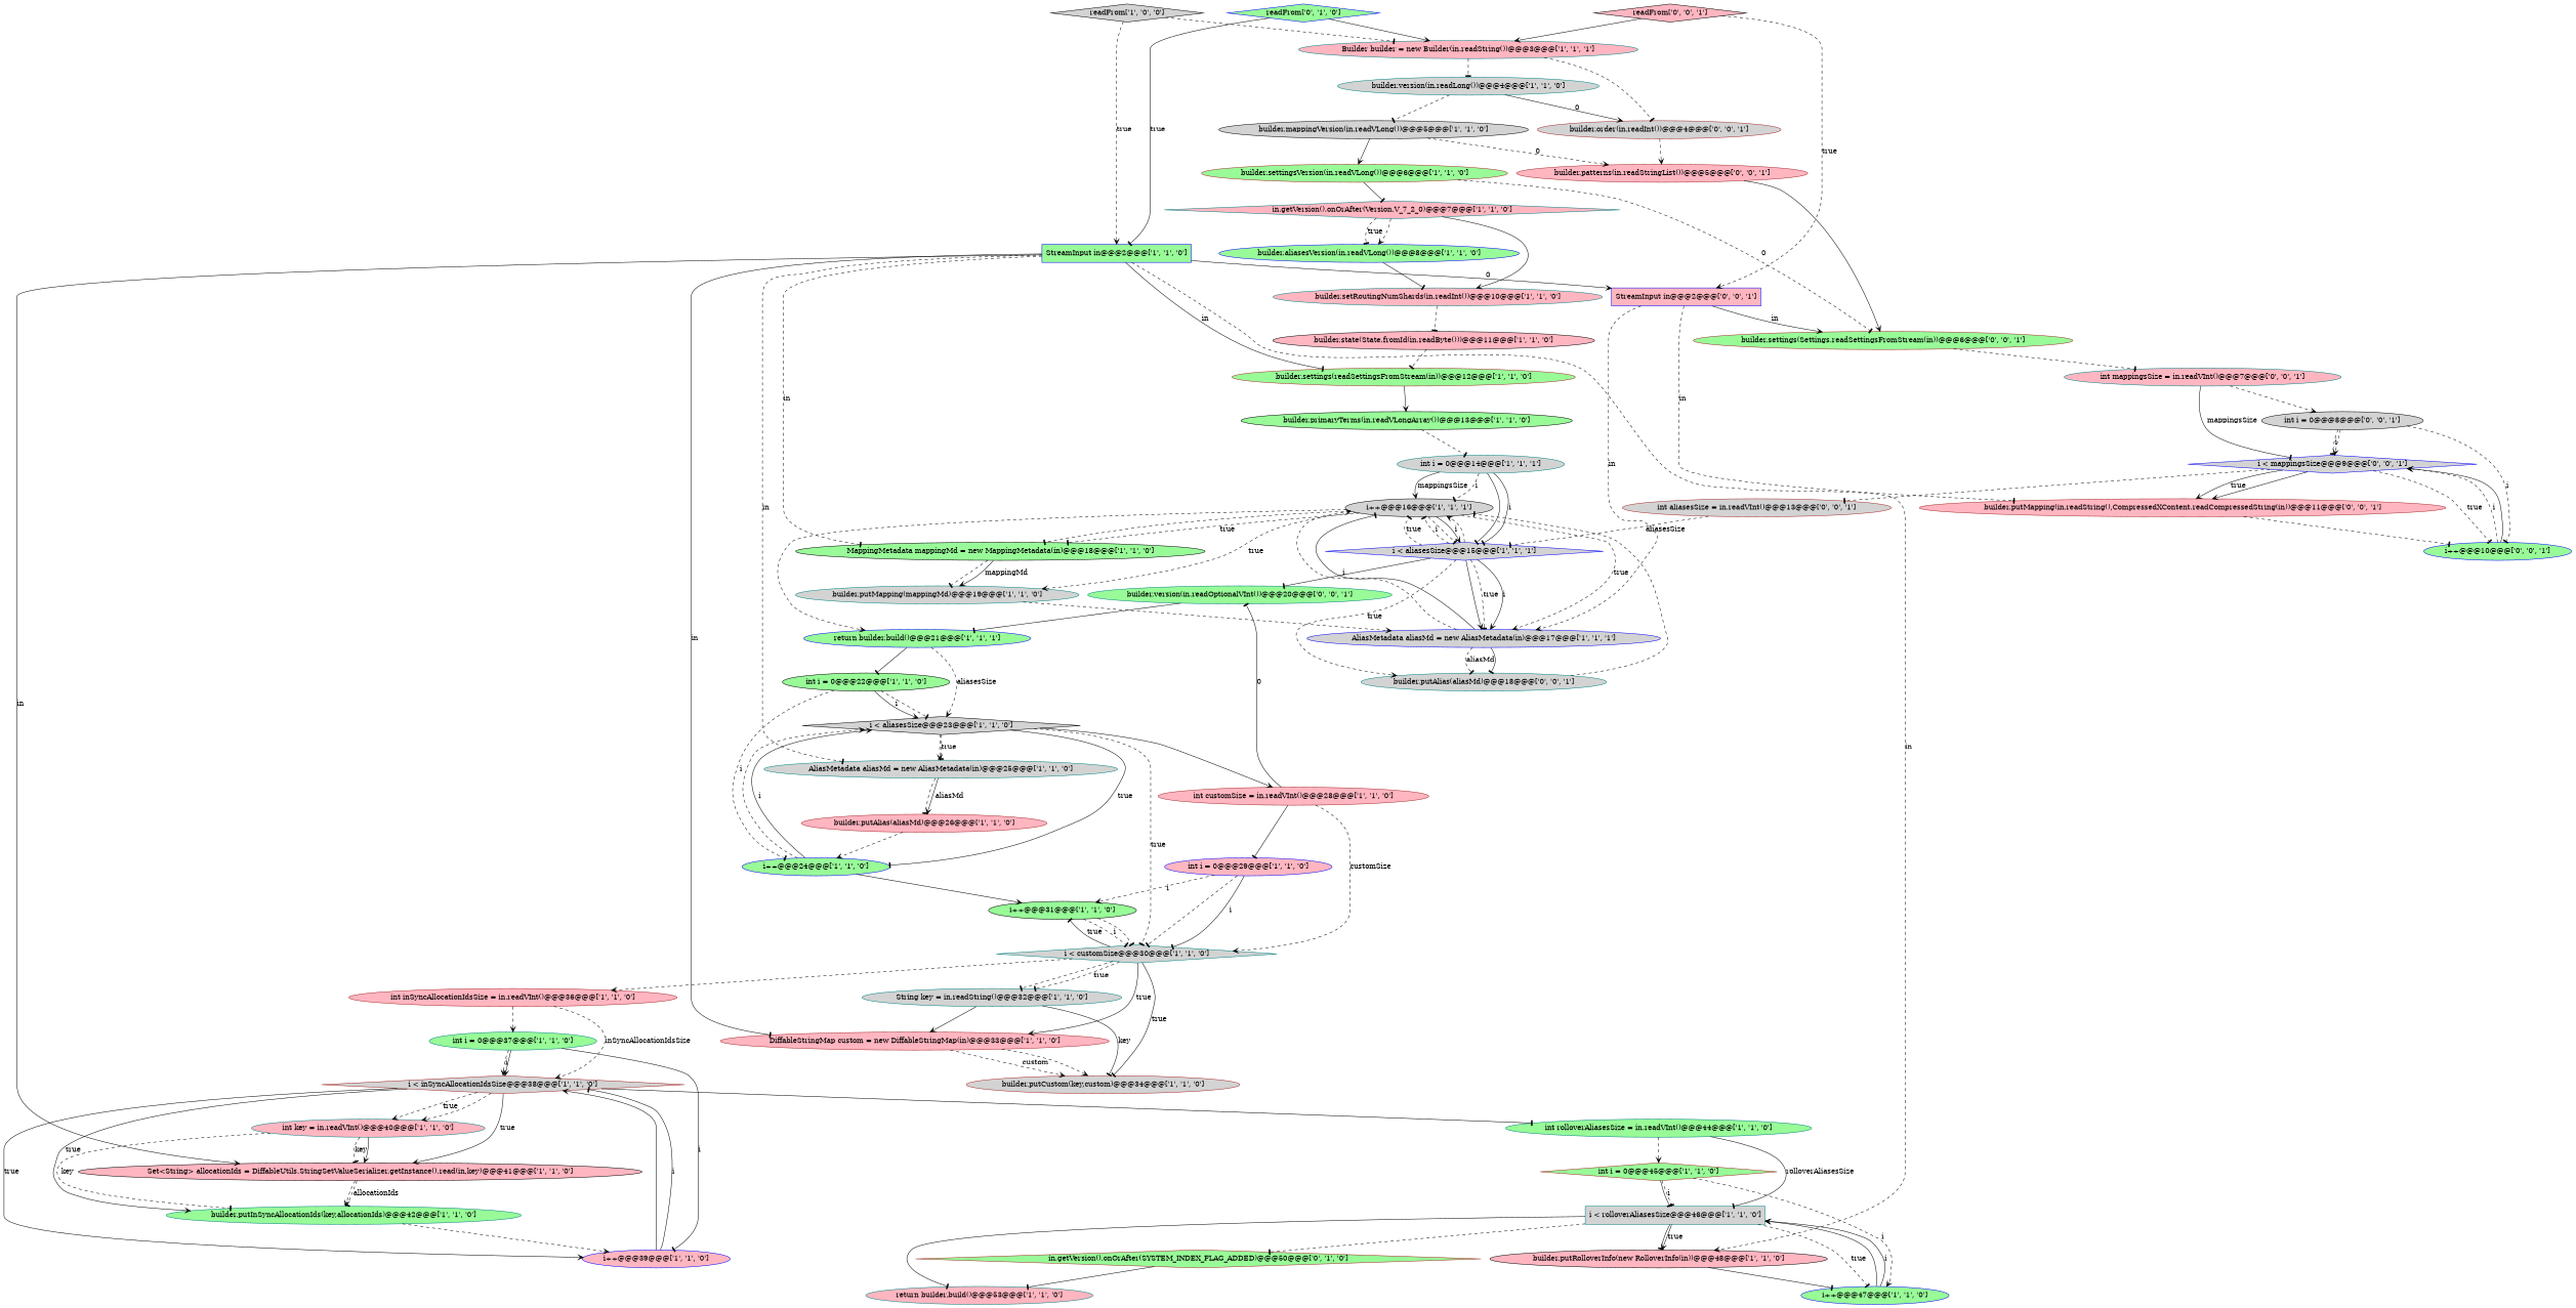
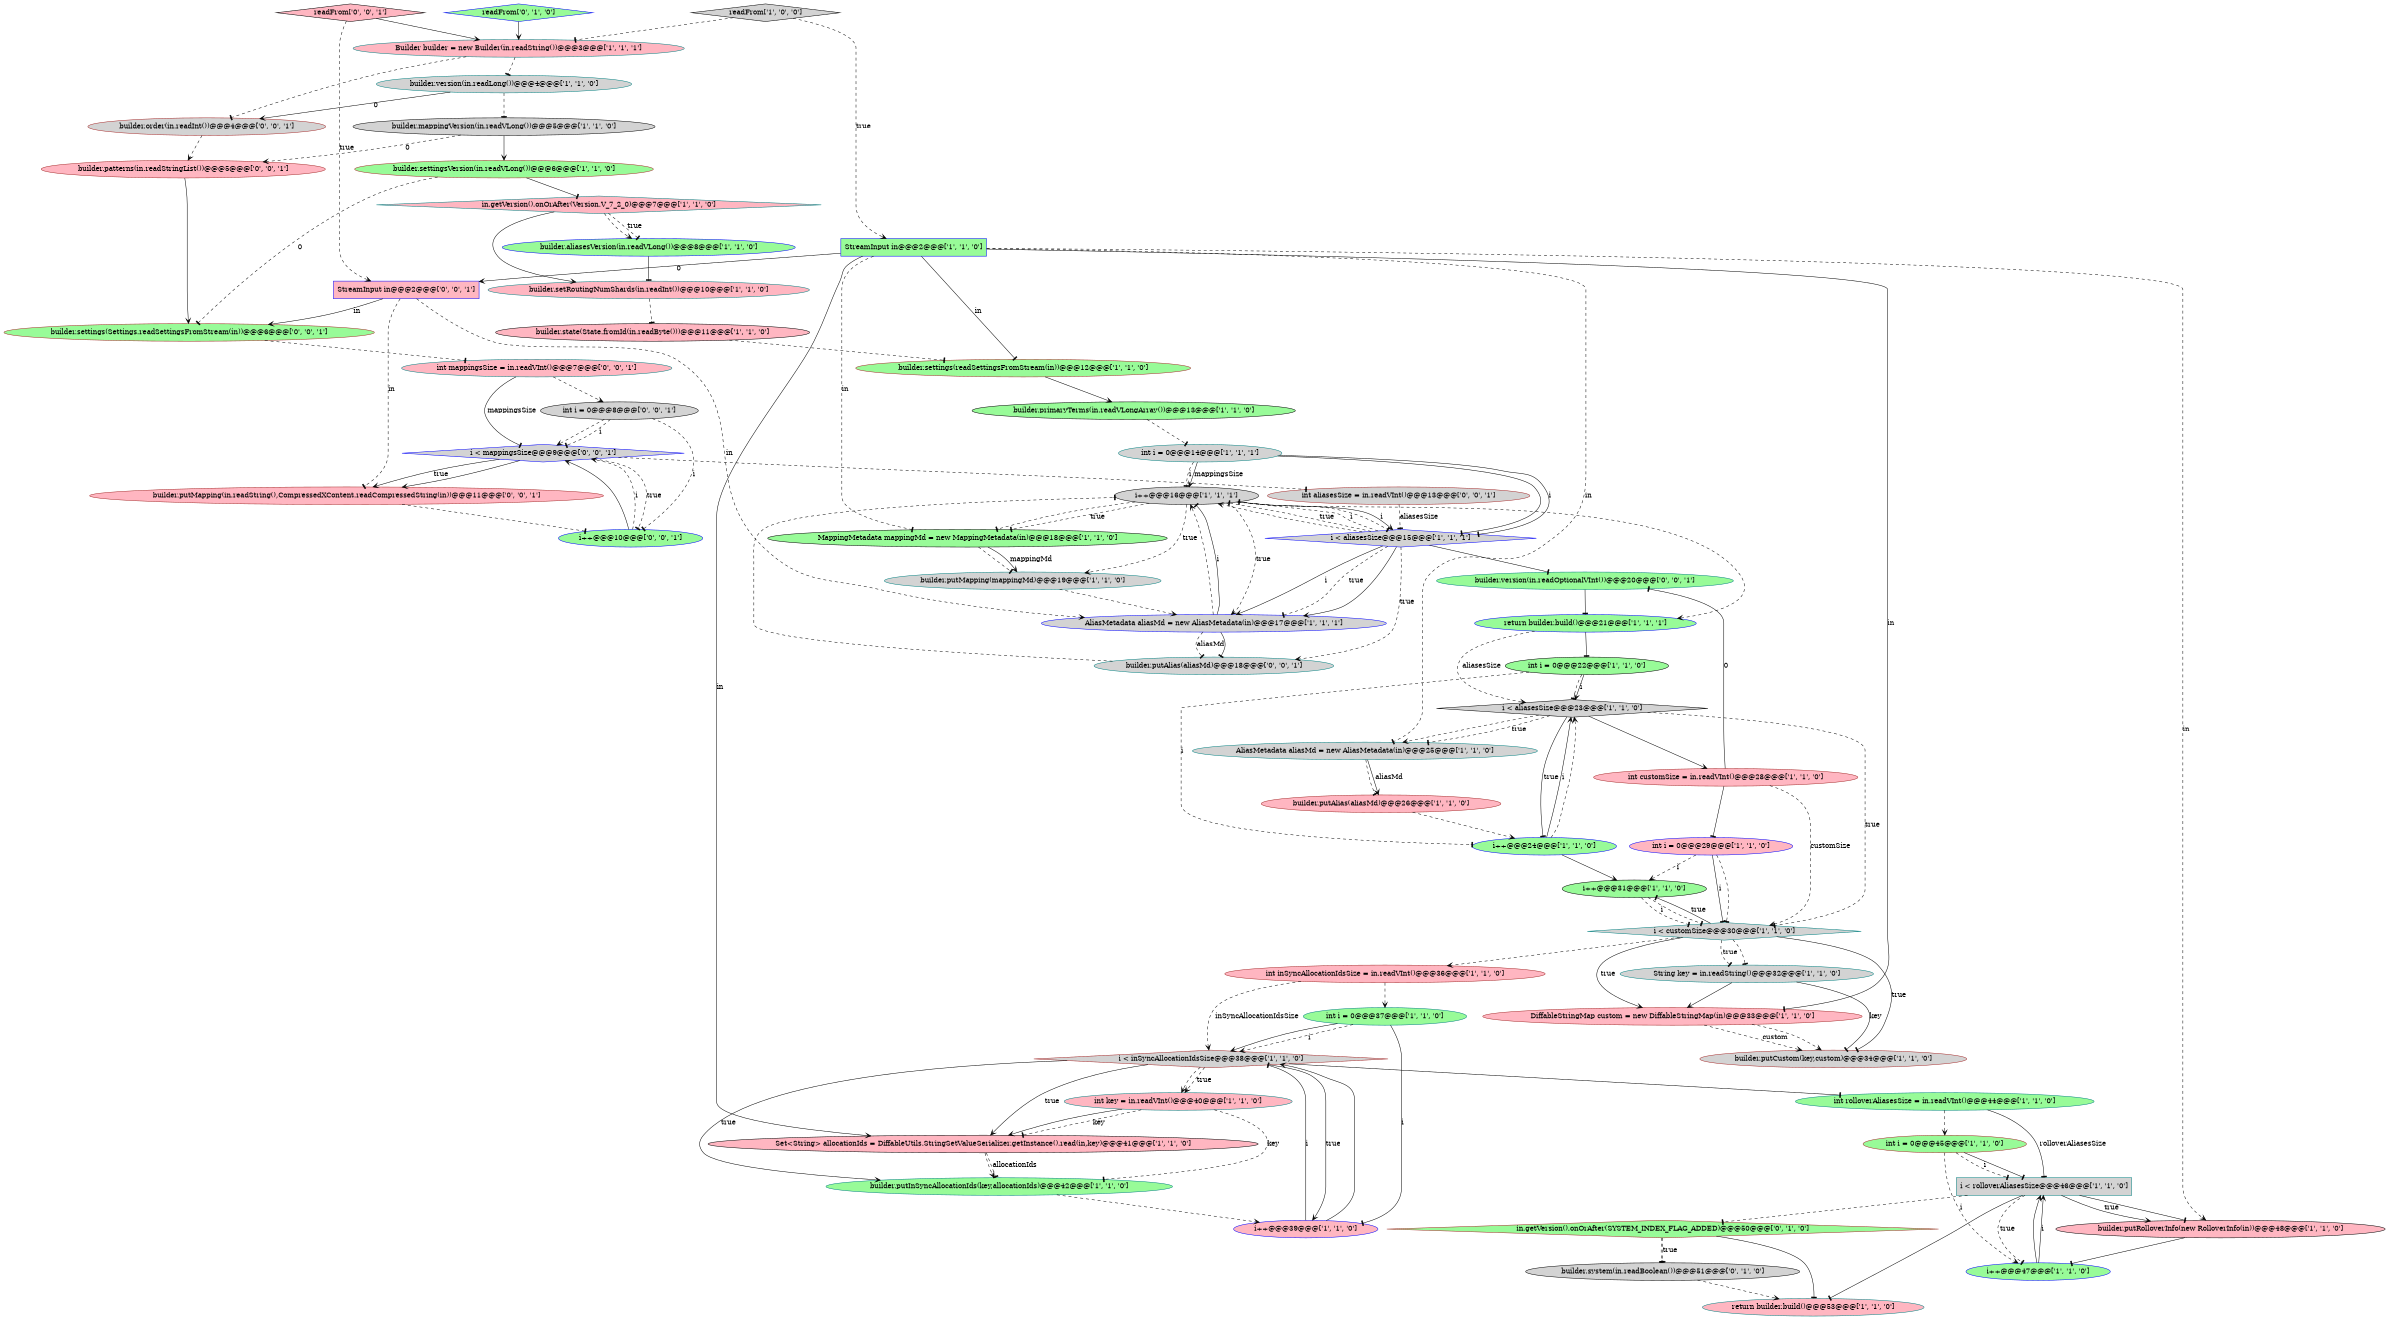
  digraph {
    node [color=teal fillcolor=lightgrey shape=ellipse style=filled]
    edge [arrowhead=tee style=dashed]
    n1 [color=black fillcolor=palegreen label="builder.primaryTerms(in.readVLongArray())@@@13@@@['1', '1', '0']"]
    n2 [label="int i = 0@@@14@@@['1', '1', '1']"]
    n3 [color=black label="i++@@@16@@@['1', '1', '1']"]
    n4 [color=blue label="i < aliasesSize@@@15@@@['1', '1', '1']" shape=diamond]
    n5 [label="builder.putAlias(aliasMd)@@@18@@@['0', '0', '1']"]
    n6 [color=black fillcolor=palegreen label="MappingMetadata mappingMd = new MappingMetadata(in)@@@18@@@['1', '1', '0']"]
    n7 [label="builder.putMapping(mappingMd)@@@19@@@['1', '1', '0']"]
    n8 [color=blue label="AliasMetadata aliasMd = new AliasMetadata(in)@@@17@@@['1', '1', '1']"]
    n9 [color=blue fillcolor=palegreen label="return builder.build()@@@21@@@['1', '1', '1']"]
    n10 [label="builder.version(in.readLong())@@@4@@@['1', '1', '0']"]
    n11 [color=brown label="builder.order(in.readInt())@@@4@@@['0', '0', '1']"]
    n12 [color=black label="builder.mappingVersion(in.readVLong())@@@5@@@['1', '1', '0']"]
    n13 [color=brown fillcolor=lightpink label="builder.patterns(in.readStringList())@@@5@@@['0', '0', '1']"]
    n14 [color=brown fillcolor=palegreen label="builder.settingsVersion(in.readVLong())@@@6@@@['1', '1', '0']"]
    n15 [color=black label="i < aliasesSize@@@23@@@['1', '1', '0']" shape=diamond]
    n16 [color=blue fillcolor=palegreen label="i++@@@24@@@['1', '1', '0']"]
    n17 [label="AliasMetadata aliasMd = new AliasMetadata(in)@@@25@@@['1', '1', '0']"]
    n18 [color=brown fillcolor=lightpink label="int customSize = in.readVInt()@@@28@@@['1', '1', '0']"]
    n19 [label="i < customSize@@@30@@@['1', '1', '0']" shape=diamond]
    n20 [color=black fillcolor=palegreen label="i++@@@31@@@['1', '1', '0']"]
    n21 [color=brown fillcolor=lightpink label="builder.putAlias(aliasMd)@@@26@@@['1', '1', '0']"]
    n22 [fillcolor=palegreen label="builder.version(in.readOptionalVInt())@@@20@@@['0', '0', '1']"]
    n23 [color=blue fillcolor=lightpink label="int i = 0@@@29@@@['1', '1', '0']"]
    n24 [color=brown fillcolor=palegreen label="builder.settings(readSettingsFromStream(in))@@@12@@@['1', '1', '0']"]
    n25 [color=brown label="i < inSyncAllocationIdsSize@@@38@@@['1', '1', '0']" shape=diamond]
    n26 [color=black fillcolor=lightpink label="Set<String> allocationIds = DiffableUtils.StringSetValueSerializer.getInstance().read(in,key)@@@41@@@['1', '1', '0']"]
    n27 [fillcolor=lightpink label="int key = in.readVInt()@@@40@@@['1', '1', '0']"]
    n28 [fillcolor=palegreen label="int rolloverAliasesSize = in.readVInt()@@@44@@@['1', '1', '0']"]
    n29 [color=blue fillcolor=lightpink label="i++@@@39@@@['1', '1', '0']"]
    n30 [fillcolor=palegreen label="builder.putInSyncAllocationIds(key,allocationIds)@@@42@@@['1', '1', '0']"]
-   n31 [color=brown fillcolor=palegreen label="int i = 0@@@45@@@['1', '1', '0']" shape=diamond]
+   n31 [color=brown fillcolor=palegreen label="int i = 0@@@45@@@['1', '1', '0']"]
    n32 [label="i < rolloverAliasesSize@@@46@@@['1', '1', '0']" shape=box]
    n33 [color=brown fillcolor=lightpink label="int inSyncAllocationIdsSize = in.readVInt()@@@36@@@['1', '1', '0']"]
    n34 [fillcolor=palegreen label="int i = 0@@@37@@@['1', '1', '0']"]
    n35 [color=black fillcolor=lightpink label="readFrom['0', '0', '1']" shape=diamond]
    n36 [fillcolor=lightpink label="Builder builder = new Builder(in.readString())@@@3@@@['1', '1', '1']"]
    n37 [color=blue fillcolor=lightpink label="StreamInput in@@@2@@@['0', '0', '1']" shape=box]
    n38 [color=brown fillcolor=palegreen label="builder.settings(Settings.readSettingsFromStream(in))@@@6@@@['0', '0', '1']"]
    n39 [color=brown fillcolor=lightpink label="builder.putMapping(in.readString(),CompressedXContent.readCompressedString(in))@@@11@@@['0', '0', '1']"]
    n40 [color=black fillcolor=lightpink label="builder.state(State.fromId(in.readByte()))@@@11@@@['1', '1', '0']"]
    n41 [fillcolor=lightpink label="int mappingsSize = in.readVInt()@@@7@@@['0', '0', '1']"]
    n42 [color=brown label="builder.putCustom(key,custom)@@@34@@@['1', '1', '0']"]
    n43 [color=brown fillcolor=lightpink label="DiffableStringMap custom = new DiffableStringMap(in)@@@33@@@['1', '1', '0']"]
    n44 [label="String key = in.readString()@@@32@@@['1', '1', '0']"]
    n45 [color=blue fillcolor=palegreen label="i++@@@47@@@['1', '1', '0']"]
    n46 [color=brown fillcolor=palegreen label="in.getVersion().onOrAfter(SYSTEM_INDEX_FLAG_ADDED)@@@50@@@['0', '1', '0']" shape=diamond]
    n47 [fillcolor=lightpink label="return builder.build()@@@53@@@['1', '1', '0']"]
    n48 [color=black fillcolor=lightpink label="builder.putRolloverInfo(new RolloverInfo(in))@@@48@@@['1', '1', '0']"]
    n49 [color=black fillcolor=palegreen label="int i = 0@@@22@@@['1', '1', '0']"]
    n50 [color=black label="readFrom['1', '0', '0']" shape=diamond]
    n51 [color=blue fillcolor=palegreen label="StreamInput in@@@2@@@['1', '1', '0']" shape=box]
+   n52 [color=black label="builder.system(in.readBoolean())@@@51@@@['0', '1', '0']"]
    n53 [color=blue fillcolor=palegreen label="readFrom['0', '1', '0']" shape=diamond]
    n54 [color=blue fillcolor=palegreen label="i++@@@10@@@['0', '0', '1']"]
    n55 [color=blue label="i < mappingsSize@@@9@@@['0', '0', '1']" shape=diamond]
    n56 [fillcolor=lightpink label="builder.setRoutingNumShards(in.readInt())@@@10@@@['1', '1', '0']"]
    n57 [color=brown label="int aliasesSize = in.readVInt()@@@13@@@['0', '0', '1']"]
    n58 [color=black label="int i = 0@@@8@@@['0', '0', '1']"]
    n59 [color=blue fillcolor=palegreen label="builder.aliasesVersion(in.readVLong())@@@8@@@['1', '1', '0']"]
    n60 [fillcolor=lightpink label="in.getVersion().onOrAfter(Version.V_7_2_0)@@@7@@@['1', '1', '0']" shape=diamond]
    n1 -> n2
    n2 -> n3 [label=i]
    n2 -> n3 [arrowhead=vee label=mappingsSize style=solid]
    n2 -> n4 [style=solid]
    n2 -> n4 [label=i style=solid]
    n3 -> n4
    n3 -> n4 [arrowhead=vee label=i style=solid]
    n3 -> n6 [label=true]
    n3 -> n6
    n3 -> n7 [arrowhead=vee label=true]
    n3 -> n8 [arrowhead=vee label=true]
    n3 -> n9 [arrowhead=vee]
    n4 -> n3 [arrowhead=vee]
    n4 -> n3 [label=true]
    n4 -> n3 [label=i]
    n4 -> n5 [arrowhead=vee label=true]
    n4 -> n8 [arrowhead=vee style=solid]
    n4 -> n8 [label=true]
    n4 -> n8 [arrowhead=vee label=i style=solid]
    n4 -> n22 [style=solid]
    n5 -> n3
    n6 -> n7
    n6 -> n7 [arrowhead=vee label=mappingMd style=solid]
    n7 -> n8 [arrowhead=vee]
    n8 -> n3 [arrowhead=vee]
    n8 -> n3 [label=i style=solid]
    n8 -> n5 [label=aliasMd]
    n8 -> n5 [style=solid]
    n9 -> n15 [arrowhead=vee label=aliasesSize]
    n9 -> n49 [style=solid]
    n10 -> n11 [arrowhead=vee label=0 style=solid]
    n10 -> n12
    n11 -> n13 [arrowhead=vee]
    n12 -> n13 [arrowhead=vee label=0]
    n12 -> n14 [arrowhead=vee style=solid]
    n13 -> n38 [arrowhead=vee style=solid]
    n14 -> n38 [label=0]
    n14 -> n60 [style=solid]
    n15 -> n16 [label=true style=solid]
    n15 -> n17 [label=true]
    n15 -> n17 [arrowhead=vee]
    n15 -> n18 [arrowhead=vee style=solid]
    n15 -> n19 [label=true]
    n16 -> n15 [arrowhead=vee label=i style=solid]
    n16 -> n15 [arrowhead=vee]
    n16 -> n20 [arrowhead=vee style=solid]
    n17 -> n21 [arrowhead=vee label=aliasMd style=solid]
    n17 -> n21
    n18 -> n19 [arrowhead=vee label=customSize]
    n18 -> n22 [label=0 style=solid]
    n18 -> n23 [style=solid]
    n19 -> n20 [label=true style=solid]
    n19 -> n33 [arrowhead=vee]
    n19 -> n42 [label=true style=solid]
    n19 -> n43 [arrowhead=vee label=true style=solid]
    n19 -> n44
    n19 -> n44 [label=true]
    n20 -> n19 [label=i]
    n20 -> n19
    n21 -> n16 [arrowhead=vee]
    n22 -> n9 [style=solid]
    n23 -> n19 [label=i style=solid]
    n23 -> n19
    n23 -> n20 [arrowhead=vee label=i]
    n24 -> n1 [arrowhead=vee style=solid]
    n25 -> n26 [arrowhead=vee label=true style=solid]
    n25 -> n27 [arrowhead=vee label=true]
    n25 -> n27 [arrowhead=vee]
    n25 -> n28 [style=solid]
    n25 -> n29 [arrowhead=vee label=true style=solid]
    n25 -> n30 [arrowhead=vee label=true style=solid]
    n26 -> n30 [label=allocationIds]
    n26 -> n30 [arrowhead=vee]
    n27 -> n26 [label=key]
    n27 -> n26 [arrowhead=vee style=solid]
    n27 -> n30 [label=key]
    n28 -> n31 [arrowhead=vee]
    n28 -> n32 [label=rolloverAliasesSize style=solid]
    n29 -> n25 [arrowhead=vee style=solid]
    n29 -> n25 [label=i style=solid]
    n30 -> n29 [arrowhead=vee]
    n31 -> n32 [style=solid]
    n31 -> n32 [label=i]
    n31 -> n45 [arrowhead=vee label=i]
    n32 -> n45 [label=true]
    n32 -> n46
    n32 -> n47 [style=solid]
    n32 -> n48 [style=solid]
    n32 -> n48 [arrowhead=vee label=true style=solid]
    n33 -> n25 [arrowhead=vee label=inSyncAllocationIdsSize]
    n33 -> n34 [arrowhead=vee]
    n34 -> n25 [arrowhead=vee label=i]
    n34 -> n25 [arrowhead=vee style=solid]
    n34 -> n29 [label=i style=solid]
    n35 -> n36 [arrowhead=vee style=solid]
    n35 -> n37 [arrowhead=vee label=true]
    n36 -> n10
    n36 -> n11
    n37 -> n8 [arrowhead=vee label=in]
    n37 -> n38 [arrowhead=vee label=in style=solid]
    n37 -> n39 [label=in]
    n38 -> n41
    n39 -> n54
    n40 -> n24
    n41 -> n55 [label=mappingsSize style=solid]
    n41 -> n58 [arrowhead=vee]
    n43 -> n42 [arrowhead=vee label=custom]
    n43 -> n42 [arrowhead=vee]
    n44 -> n42 [label=key style=solid]
    n44 -> n43 [arrowhead=vee style=solid]
    n45 -> n32 [arrowhead=vee style=solid]
    n45 -> n32 [arrowhead=vee label=i style=solid]
    n46 -> n47 [style=solid]
+   n46 -> n52 [label=true]
+   n46 -> n52
    n48 -> n45 [style=solid]
    n49 -> n15
    n49 -> n15 [arrowhead=vee label=i style=solid]
    n49 -> n16 [label=i]
    n50 -> n36
    n50 -> n51 [arrowhead=vee label=true]
    n51 -> n6 [label=in]
    n51 -> n17 [label=in]
    n51 -> n24 [label=in style=solid]
    n51 -> n26 [arrowhead=vee label=in style=solid]
    n51 -> n37 [arrowhead=vee label=0 style=solid]
    n51 -> n43 [label=in style=solid]
    n51 -> n48 [arrowhead=vee label=in]
+   n52 -> n47 [arrowhead=vee]
    n53 -> n36 [arrowhead=vee style=solid]
-   n53 -> n51 [label=true style=solid]
    n54 -> n55 [arrowhead=vee label=i]
    n54 -> n55 [arrowhead=vee style=solid]
    n55 -> n39 [arrowhead=vee style=solid]
    n55 -> n39 [arrowhead=vee label=true style=solid]
    n55 -> n54 [label=true]
    n55 -> n57
    n56 -> n40
    n57 -> n4 [label=aliasesSize]
    n58 -> n54 [label=i]
    n58 -> n55 [arrowhead=vee]
    n58 -> n55 [label=i]
    n59 -> n56 [style=solid]
    n60 -> n56 [arrowhead=vee style=solid]
    n60 -> n59 [arrowhead=vee]
    n60 -> n59 [label=true]
  }
